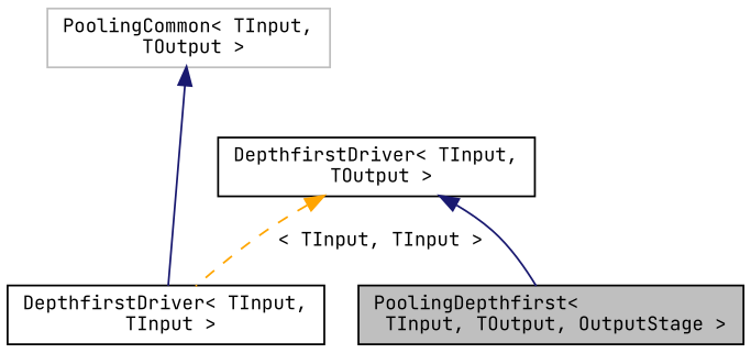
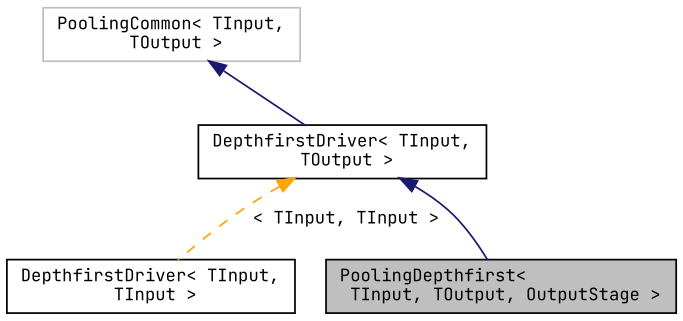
  digraph {
    fontname="JetBrains Mono"
    node [color=black fillcolor=white fontname="JetBrains Mono" fontsize=10 shape=record style=filled]
    edge [color=midnightblue dir=back fontname="JetBrains Mono" fontsize=10 labelfontname=Helvetica labelfontsize=10 style=solid]
    n1 [fillcolor=grey75 fontcolor=black height=0.2 label="PoolingDepthfirst\<\l TInput, TOutput, OutputStage \>" width=0.4]
    n2 [height=0.2 label="DepthfirstDriver\< TInput,\l TInput \>" width=0.4]
    n3 [height=0.2 label="DepthfirstDriver\< TInput,\l TOutput \>" width=0.4]
    n4 [color=grey75 height=0.2 label="PoolingCommon\< TInput,\l TOutput \>" width=0.4]
    n3 -> n1
    n3 -> n2 [color=orange label=" \< TInput, TInput \>" style=dashed]
-   n4 -> n2
+   n4 -> n3
  }
